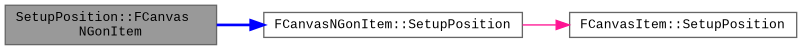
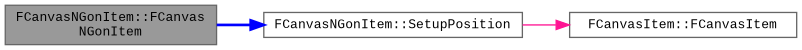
  digraph {
    fontname="Liberation Mono"
    rankdir=LR
    node [color=grey40 fillcolor=white fontname="Liberation Mono" fontsize=10 shape=box style=filled]
    edge [fontname="Liberation Mono" fontsize=10 labelfontname=Helvetica labelfontsize=10]
-   n1 [color=gray40 fillcolor=grey60 fontcolor=black height=0.2 label="SetupPosition::FCanvas\lNGonItem" width=0.4]
+   n1 [color=gray40 fillcolor=grey60 fontcolor=black height=0.2 label="FCanvasNGonItem::FCanvas\lNGonItem" width=0.4]
    n2 [height=0.2 label="FCanvasNGonItem::SetupPosition" width=0.4]
-   n3 [height=0.2 label="FCanvasItem::SetupPosition" width=0.4]
+   n3 [height=0.2 label="FCanvasItem::FCanvasItem" width=0.4]
    n1 -> n2 [color=blue style=bold]
    n2 -> n3 [color=deeppink style=solid]
  }
